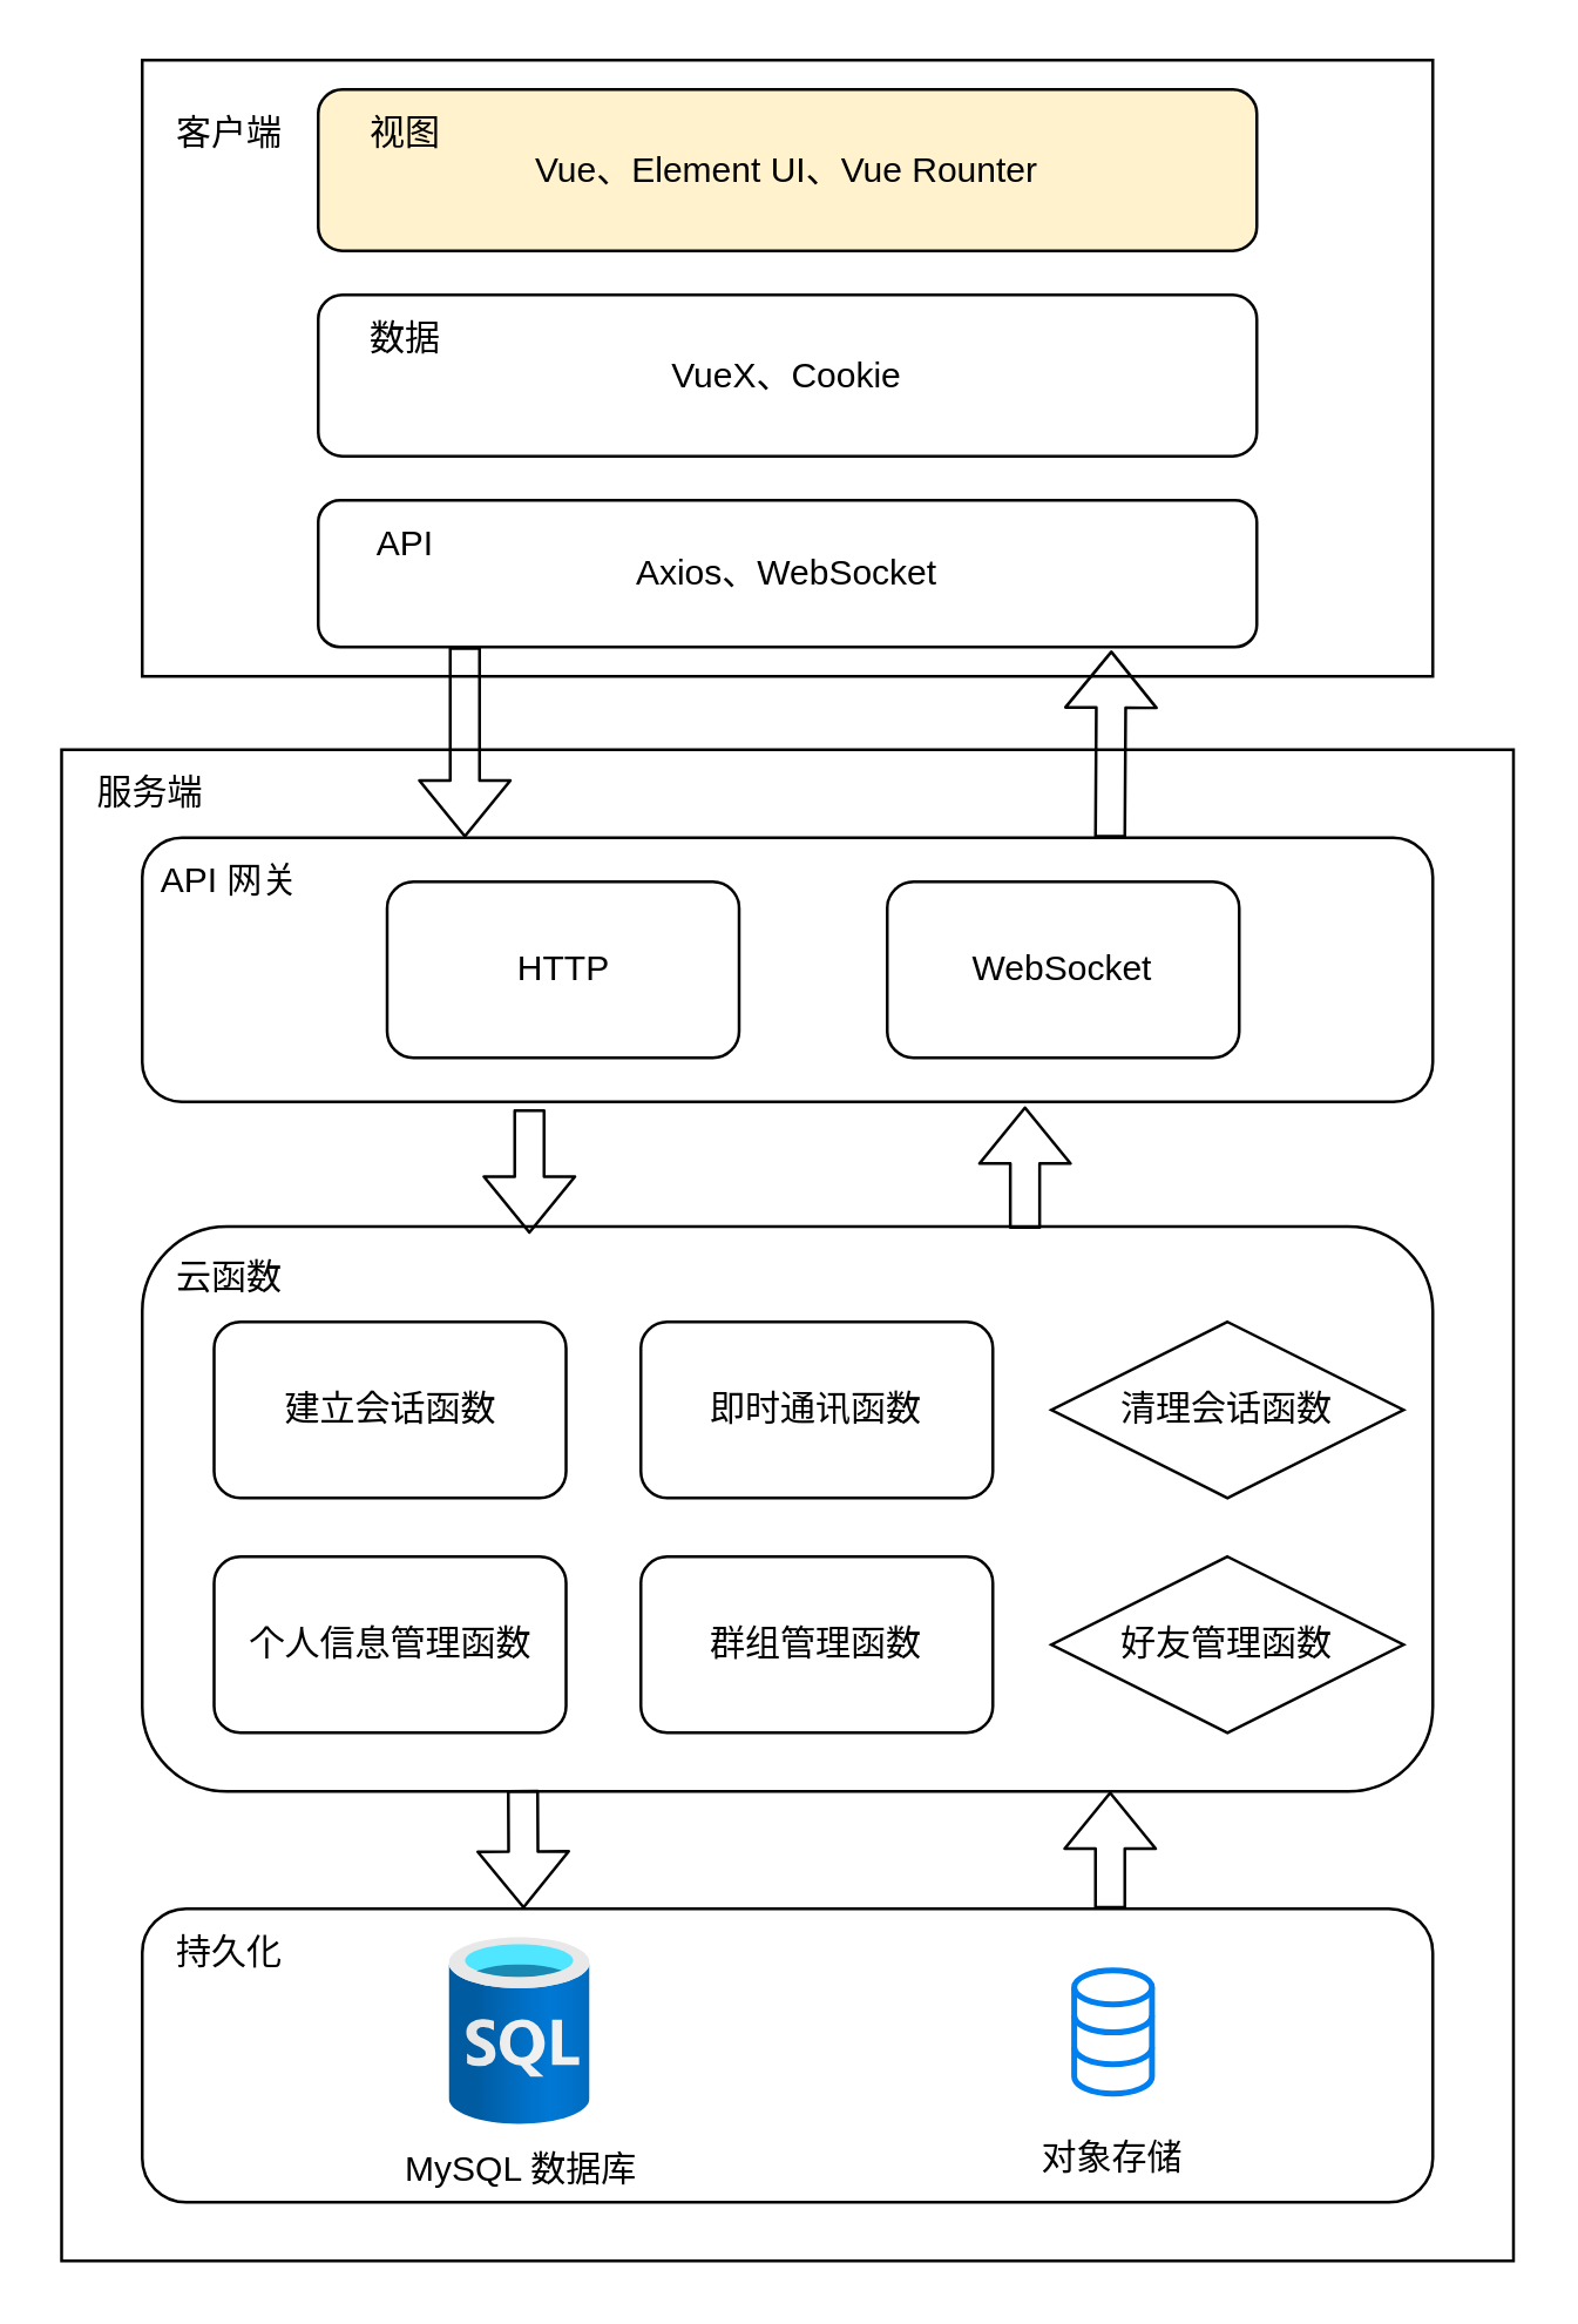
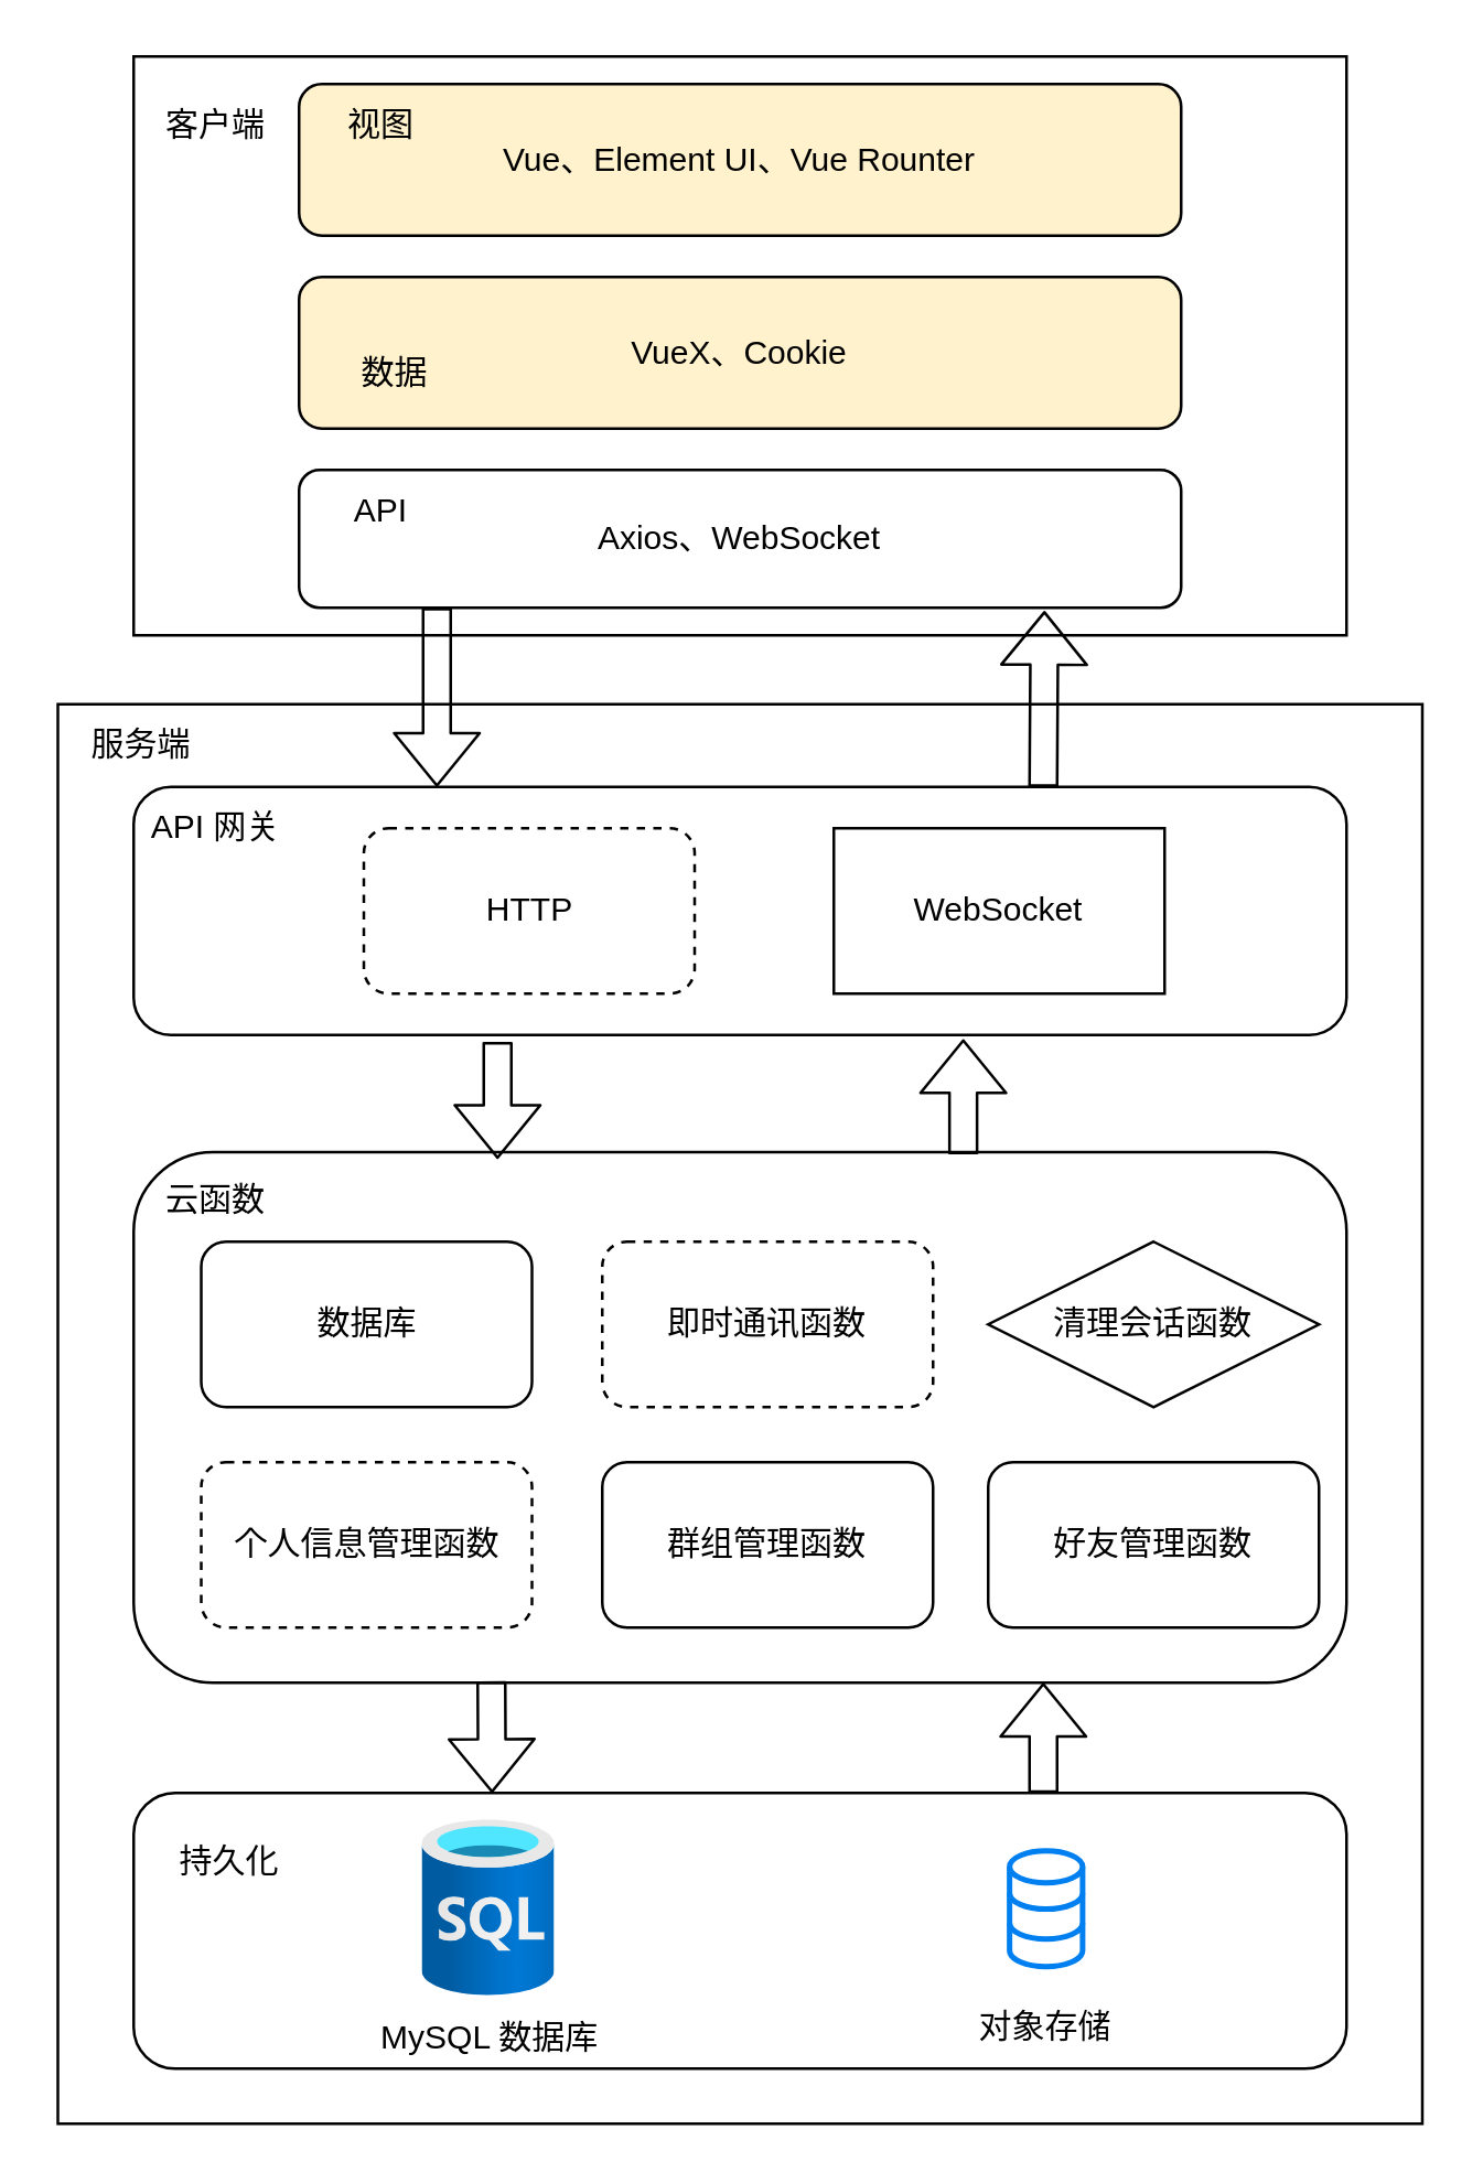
  <mxCell id="0" />
  <mxCell id="1" parent="0" />
  <mxCell id="2" value="" style="rounded=0;whiteSpace=wrap;html=1;glass=0;shadow=0;" parent="1" vertex="1"><mxGeometry x="20.5" y="255" width="495" height="515" as="geometry" /></mxCell>
  <mxCell id="3" value="" style="rounded=0;whiteSpace=wrap;html=1;" parent="1" vertex="1"><mxGeometry x="48" y="20" width="440" height="210" as="geometry" /></mxCell>
  <mxCell id="4" value="客户端" style="text;html=1;strokeColor=none;fillColor=none;align=center;verticalAlign=middle;whiteSpace=wrap;rounded=0;" parent="1" vertex="1"><mxGeometry x="48" y="30" width="60" height="30" as="geometry" /></mxCell>
  <mxCell id="5" value="" style="rounded=1;whiteSpace=wrap;html=1;" parent="1" vertex="1"><mxGeometry x="48" y="285" width="440" height="90" as="geometry" /></mxCell>
- <mxCell id="6" value="WebSocket" style="rounded=1;whiteSpace=wrap;html=1;" parent="1" vertex="1"><mxGeometry x="302" y="300" width="120" height="60" as="geometry" /></mxCell>
- <mxCell id="7" value="HTTP" style="rounded=1;whiteSpace=wrap;html=1;" parent="1" vertex="1"><mxGeometry x="131.5" y="300" width="120" height="60" as="geometry" /></mxCell>
+ <mxCell id="6" value="WebSocket" style="whiteSpace=wrap;html=1;rounded=0;" parent="1" vertex="1"><mxGeometry x="302" y="300" width="120" height="60" as="geometry" /></mxCell>
+ <mxCell id="7" value="HTTP" style="rounded=1;whiteSpace=wrap;html=1;dashed=1;" parent="1" vertex="1"><mxGeometry x="131.5" y="300" width="120" height="60" as="geometry" /></mxCell>
  <mxCell id="8" value="API 网关" style="text;html=1;strokeColor=none;fillColor=none;align=center;verticalAlign=middle;whiteSpace=wrap;rounded=0;" parent="1" vertex="1"><mxGeometry x="48" y="285" width="60" height="30" as="geometry" /></mxCell>
  <mxCell id="9" value="" style="rounded=1;whiteSpace=wrap;html=1;" parent="1" vertex="1"><mxGeometry x="48" y="417.5" width="440" height="192.5" as="geometry" /></mxCell>
  <mxCell id="10" value="" style="rounded=1;whiteSpace=wrap;html=1;" parent="1" vertex="1"><mxGeometry x="48" y="650" width="440" height="100" as="geometry" /></mxCell>
  <mxCell id="11" value="" style="aspect=fixed;html=1;points=[];align=center;image;fontSize=12;image=img/lib/azure2/databases/SQL_Database.svg;" parent="1" vertex="1"><mxGeometry x="153" y="660" width="48" height="64" as="geometry" /></mxCell>
  <mxCell id="12" value="" style="html=1;verticalLabelPosition=bottom;align=center;labelBackgroundColor=#ffffff;verticalAlign=top;strokeWidth=2;strokeColor=#0080F0;shadow=0;dashed=0;shape=mxgraph.ios7.icons.data;" parent="1" vertex="1"><mxGeometry x="365.75" y="671" width="26.5" height="42" as="geometry" /></mxCell>
- <mxCell id="13" value="持久化" style="text;html=1;strokeColor=none;fillColor=none;align=center;verticalAlign=middle;whiteSpace=wrap;rounded=0;" parent="1" vertex="1"><mxGeometry x="48" y="650" width="60" height="30" as="geometry" /></mxCell>
+ <mxCell id="13" value="持久化" style="text;html=1;strokeColor=none;fillColor=none;align=center;verticalAlign=middle;whiteSpace=wrap;rounded=0;" parent="1" vertex="1"><mxGeometry x="53" y="660" width="60" height="30" as="geometry" /></mxCell>
  <mxCell id="14" value="云函数" style="text;html=1;strokeColor=none;fillColor=none;align=center;verticalAlign=middle;whiteSpace=wrap;rounded=0;" parent="1" vertex="1"><mxGeometry x="48" y="420" width="60" height="30" as="geometry" /></mxCell>
  <mxCell id="15" value="MySQL 数据库" style="text;html=1;strokeColor=none;fillColor=none;align=center;verticalAlign=middle;whiteSpace=wrap;rounded=0;" parent="1" vertex="1"><mxGeometry x="131.5" y="724" width="91" height="30" as="geometry" /></mxCell>
  <mxCell id="16" value="对象存储" style="text;html=1;strokeColor=none;fillColor=none;align=center;verticalAlign=middle;whiteSpace=wrap;rounded=0;" parent="1" vertex="1"><mxGeometry x="350.88" y="715" width="56.25" height="39" as="geometry" /></mxCell>
- <mxCell id="17" value="建立会话函数" style="rounded=1;whiteSpace=wrap;html=1;" parent="1" vertex="1"><mxGeometry x="72.5" y="450" width="120" height="60" as="geometry" /></mxCell>
- <mxCell id="18" value="即时通讯函数" style="rounded=1;whiteSpace=wrap;html=1;" parent="1" vertex="1"><mxGeometry x="218" y="450" width="120" height="60" as="geometry" /></mxCell>
+ <mxCell id="17" value="数据库" style="rounded=1;whiteSpace=wrap;html=1;" parent="1" vertex="1"><mxGeometry x="72.5" y="450" width="120" height="60" as="geometry" /></mxCell>
+ <mxCell id="18" value="即时通讯函数" style="rounded=1;whiteSpace=wrap;html=1;dashed=1;" parent="1" vertex="1"><mxGeometry x="218" y="450" width="120" height="60" as="geometry" /></mxCell>
  <mxCell id="19" value="清理会话函数" style="rhombus;whiteSpace=wrap;html=1;" parent="1" vertex="1"><mxGeometry x="358" y="450" width="120" height="60" as="geometry" /></mxCell>
- <mxCell id="20" value="个人信息管理函数" style="rounded=1;whiteSpace=wrap;html=1;" parent="1" vertex="1"><mxGeometry x="72.5" y="530" width="120" height="60" as="geometry" /></mxCell>
- <mxCell id="21" value="好友管理函数" style="rhombus;whiteSpace=wrap;html=1;" parent="1" vertex="1"><mxGeometry x="358" y="530" width="120" height="60" as="geometry" /></mxCell>
+ <mxCell id="20" value="个人信息管理函数" style="rounded=1;whiteSpace=wrap;html=1;dashed=1;" parent="1" vertex="1"><mxGeometry x="72.5" y="530" width="120" height="60" as="geometry" /></mxCell>
+ <mxCell id="21" value="好友管理函数" style="rounded=1;whiteSpace=wrap;html=1;" parent="1" vertex="1"><mxGeometry x="358" y="530" width="120" height="60" as="geometry" /></mxCell>
  <mxCell id="22" value="群组管理函数" style="rounded=1;whiteSpace=wrap;html=1;" parent="1" vertex="1"><mxGeometry x="218" y="530" width="120" height="60" as="geometry" /></mxCell>
  <mxCell id="23" value="" style="shape=flexArrow;endArrow=classic;html=1;entryX=0.25;entryY=0;entryDx=0;entryDy=0;" parent="1" target="5" edge="1"><mxGeometry width="50" height="50" relative="1" as="geometry"><mxPoint x="158" y="220" as="sourcePoint" /><mxPoint x="178" y="270" as="targetPoint" /></mxGeometry></mxCell>
  <mxCell id="24" value="" style="shape=flexArrow;endArrow=classic;html=1;exitX=0.75;exitY=0;exitDx=0;exitDy=0;entryX=0.845;entryY=1.023;entryDx=0;entryDy=0;entryPerimeter=0;" parent="1" source="5" target="30" edge="1"><mxGeometry width="50" height="50" relative="1" as="geometry"><mxPoint x="349" y="280" as="sourcePoint" /><mxPoint x="349" y="230" as="targetPoint" /></mxGeometry></mxCell>
  <mxCell id="25" value="" style="shape=flexArrow;endArrow=classic;html=1;exitX=0.3;exitY=1.028;exitDx=0;exitDy=0;exitPerimeter=0;" parent="1" source="5" edge="1"><mxGeometry width="50" height="50" relative="1" as="geometry"><mxPoint x="188" y="430" as="sourcePoint" /><mxPoint x="180" y="420" as="targetPoint" /></mxGeometry></mxCell>
  <mxCell id="26" value="" style="shape=flexArrow;endArrow=classic;html=1;entryX=0.684;entryY=1.017;entryDx=0;entryDy=0;entryPerimeter=0;exitX=0.684;exitY=0.004;exitDx=0;exitDy=0;exitPerimeter=0;" parent="1" source="9" target="5" edge="1"><mxGeometry width="50" height="50" relative="1" as="geometry"><mxPoint x="349" y="400" as="sourcePoint" /><mxPoint x="368" y="400" as="targetPoint" /></mxGeometry></mxCell>
  <mxCell id="27" value="" style="shape=flexArrow;endArrow=classic;html=1;exitX=0.295;exitY=0.997;exitDx=0;exitDy=0;exitPerimeter=0;" parent="1" source="9" edge="1"><mxGeometry width="50" height="50" relative="1" as="geometry"><mxPoint x="168" y="820" as="sourcePoint" /><mxPoint x="178" y="650" as="targetPoint" /></mxGeometry></mxCell>
  <mxCell id="28" value="" style="shape=flexArrow;endArrow=classic;html=1;exitX=0.75;exitY=0;exitDx=0;exitDy=0;entryX=0.75;entryY=1;entryDx=0;entryDy=0;" parent="1" source="10" target="9" edge="1"><mxGeometry width="50" height="50" relative="1" as="geometry"><mxPoint x="338" y="810" as="sourcePoint" /><mxPoint x="385" y="630" as="targetPoint" /></mxGeometry></mxCell>
  <mxCell id="29" value="服务端" style="text;html=1;strokeColor=none;fillColor=none;align=center;verticalAlign=middle;whiteSpace=wrap;rounded=0;shadow=0;glass=0;" parent="1" vertex="1"><mxGeometry x="21" y="255" width="60" height="30" as="geometry" /></mxCell>
  <mxCell id="30" value="Axios、WebSocket" style="rounded=1;whiteSpace=wrap;html=1;" vertex="1" parent="1"><mxGeometry x="108" y="170" width="320" height="50" as="geometry" /></mxCell>
  <mxCell id="31" value="API" style="text;html=1;strokeColor=none;fillColor=none;align=center;verticalAlign=middle;whiteSpace=wrap;rounded=0;" vertex="1" parent="1"><mxGeometry x="108" y="170" width="60" height="30" as="geometry" /></mxCell>
- <mxCell id="32" value="VueX、Cookie" style="rounded=1;whiteSpace=wrap;html=1;" vertex="1" parent="1"><mxGeometry x="108" y="100" width="320" height="55" as="geometry" /></mxCell>
- <mxCell id="33" value="数据" style="text;html=1;strokeColor=none;fillColor=none;align=center;verticalAlign=middle;whiteSpace=wrap;rounded=0;" vertex="1" parent="1"><mxGeometry x="108" y="100" width="60" height="30" as="geometry" /></mxCell>
+ <mxCell id="32" value="VueX、Cookie" style="rounded=1;whiteSpace=wrap;html=1;fillColor=#fff2cc;" vertex="1" parent="1"><mxGeometry x="108" y="100" width="320" height="55" as="geometry" /></mxCell>
+ <mxCell id="33" value="数据" style="text;html=1;strokeColor=none;fillColor=none;align=center;verticalAlign=middle;whiteSpace=wrap;rounded=0;" vertex="1" parent="1"><mxGeometry x="113" y="120" width="60" height="30" as="geometry" /></mxCell>
  <mxCell id="34" value="页面控制" style="text;html=1;strokeColor=none;fillColor=none;align=center;verticalAlign=middle;whiteSpace=wrap;rounded=0;" vertex="1" parent="1"><mxGeometry x="108" y="60" width="60" height="30" as="geometry" /></mxCell>
  <mxCell id="35" value="Vue、Element UI、Vue Rounter" style="rounded=1;whiteSpace=wrap;html=1;fillColor=#fff2cc;" vertex="1" parent="1"><mxGeometry x="108" y="30" width="320" height="55" as="geometry" /></mxCell>
  <mxCell id="36" value="视图" style="text;html=1;strokeColor=none;fillColor=none;align=center;verticalAlign=middle;whiteSpace=wrap;rounded=0;" vertex="1" parent="1"><mxGeometry x="108" y="30" width="60" height="30" as="geometry" /></mxCell>
